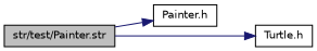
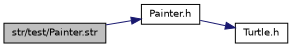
  digraph {
    rankdir=LR
    node [color=black fillcolor=white fontname=Helvetica fontsize=10 shape=record style=filled]
    edge [color=midnightblue fontname=Helvetica fontsize=10 labelfontname=Helvetica labelfontsize=10 style=solid]
    n1 [fillcolor=grey75 fontcolor=black height=0.2 label="str/test/Painter.str" width=0.4]
    n2 [height=0.2 label="Painter.h" width=0.4]
    n3 [height=0.2 label="Turtle.h" width=0.4]
    n1 -> n2
-   n1 -> n3
+   n2 -> n3
  }
